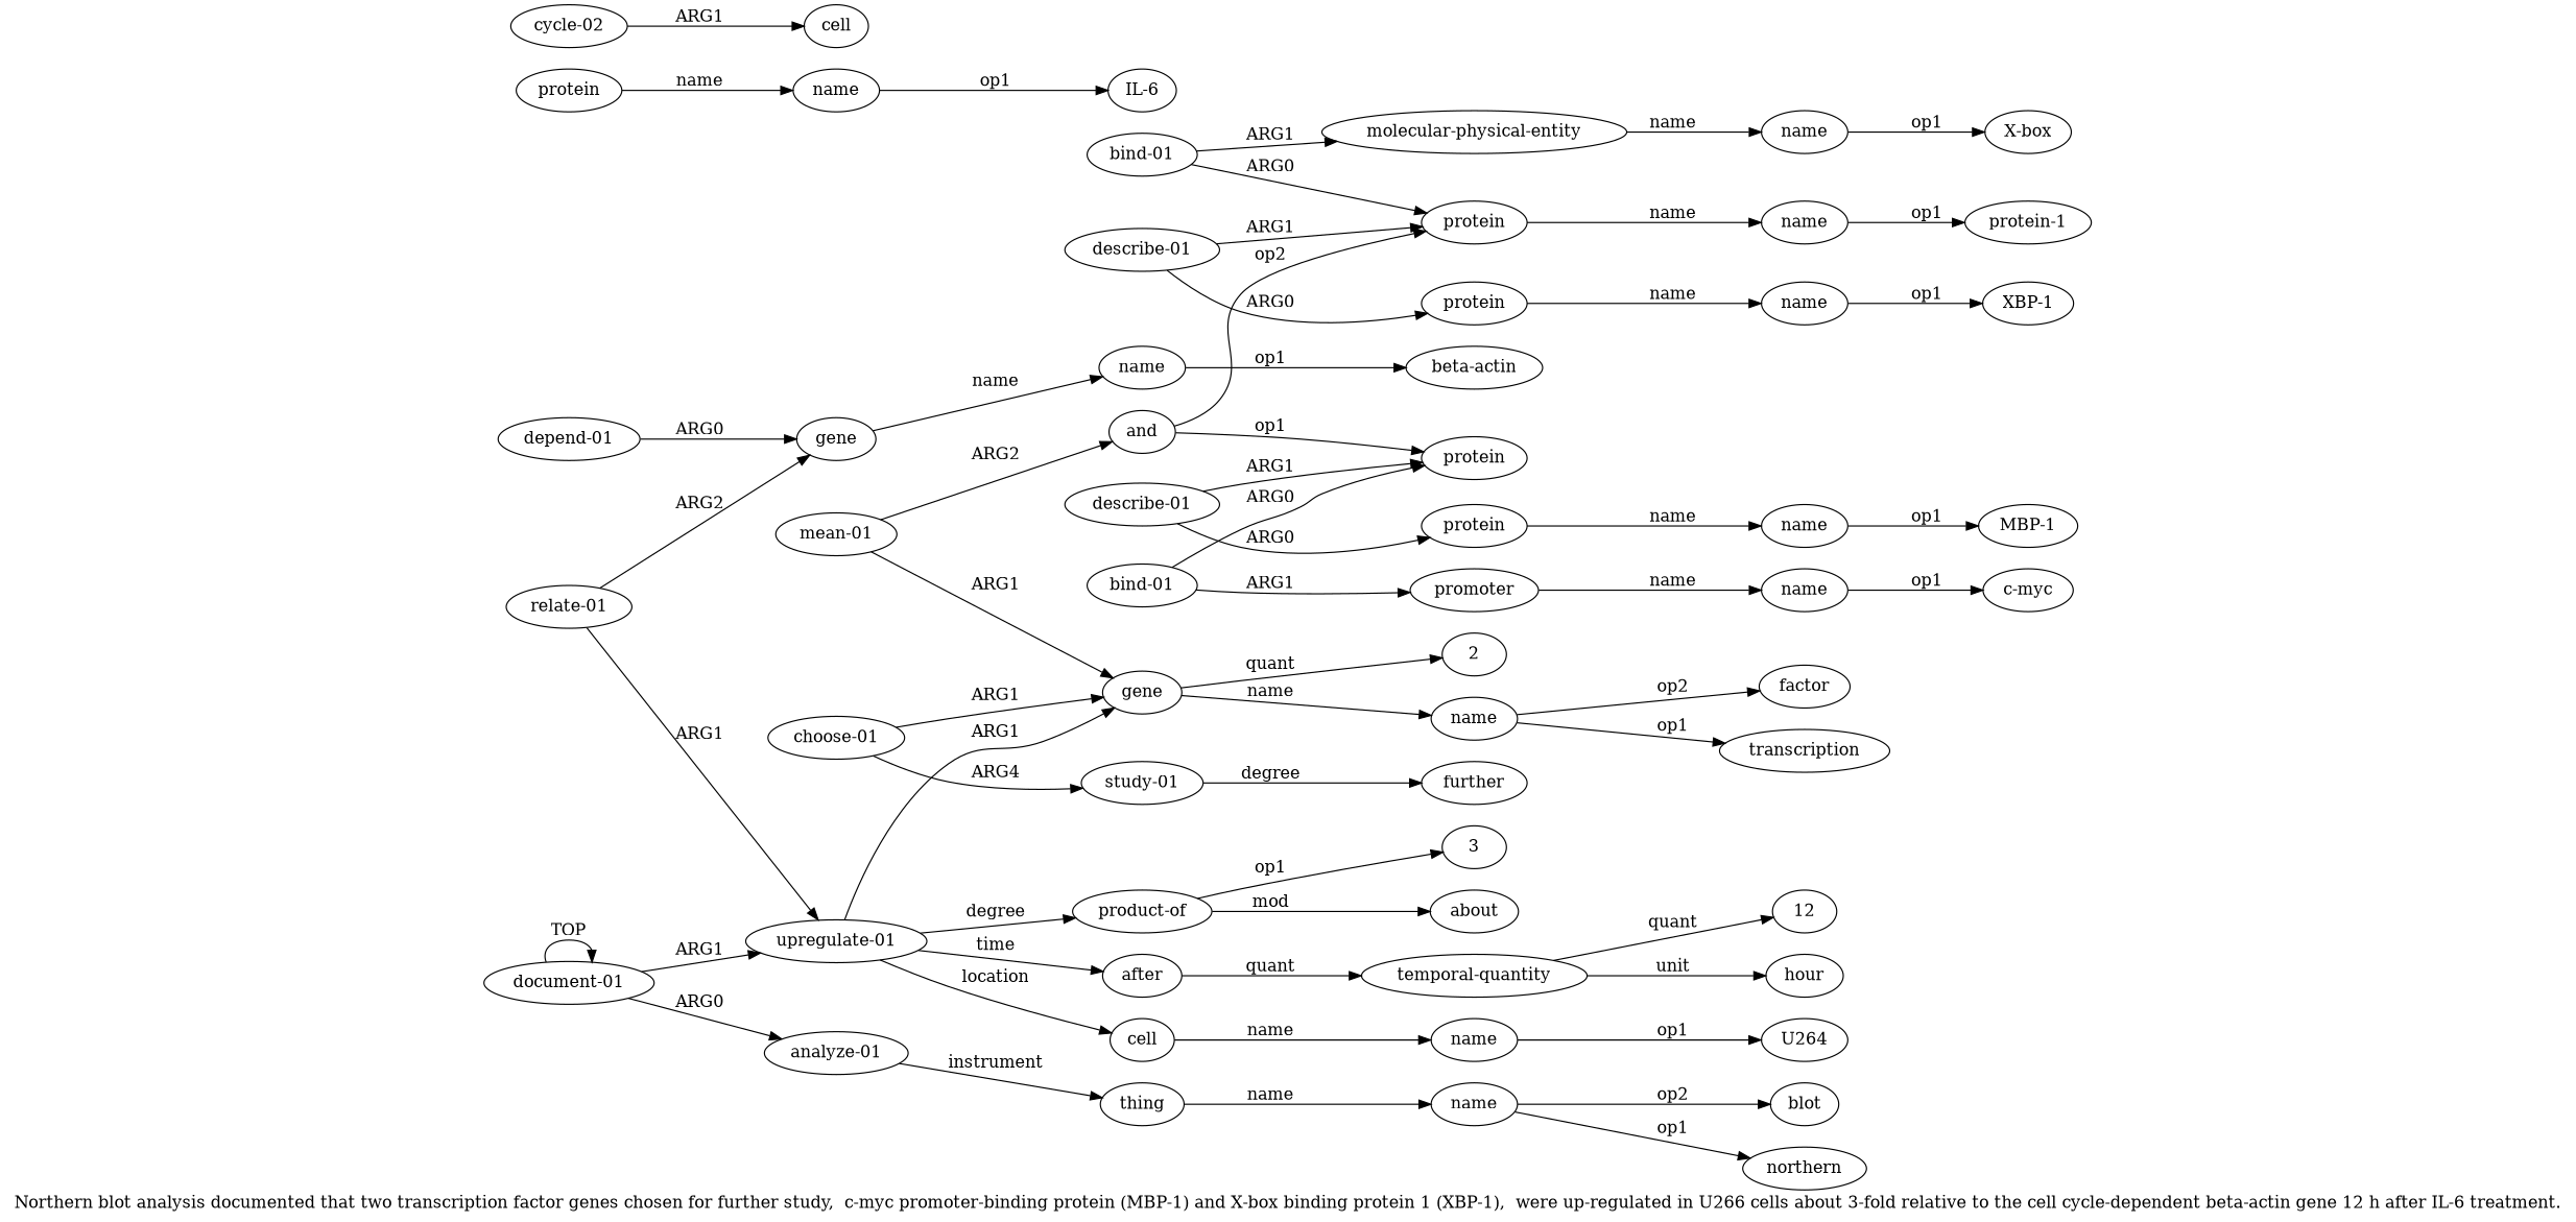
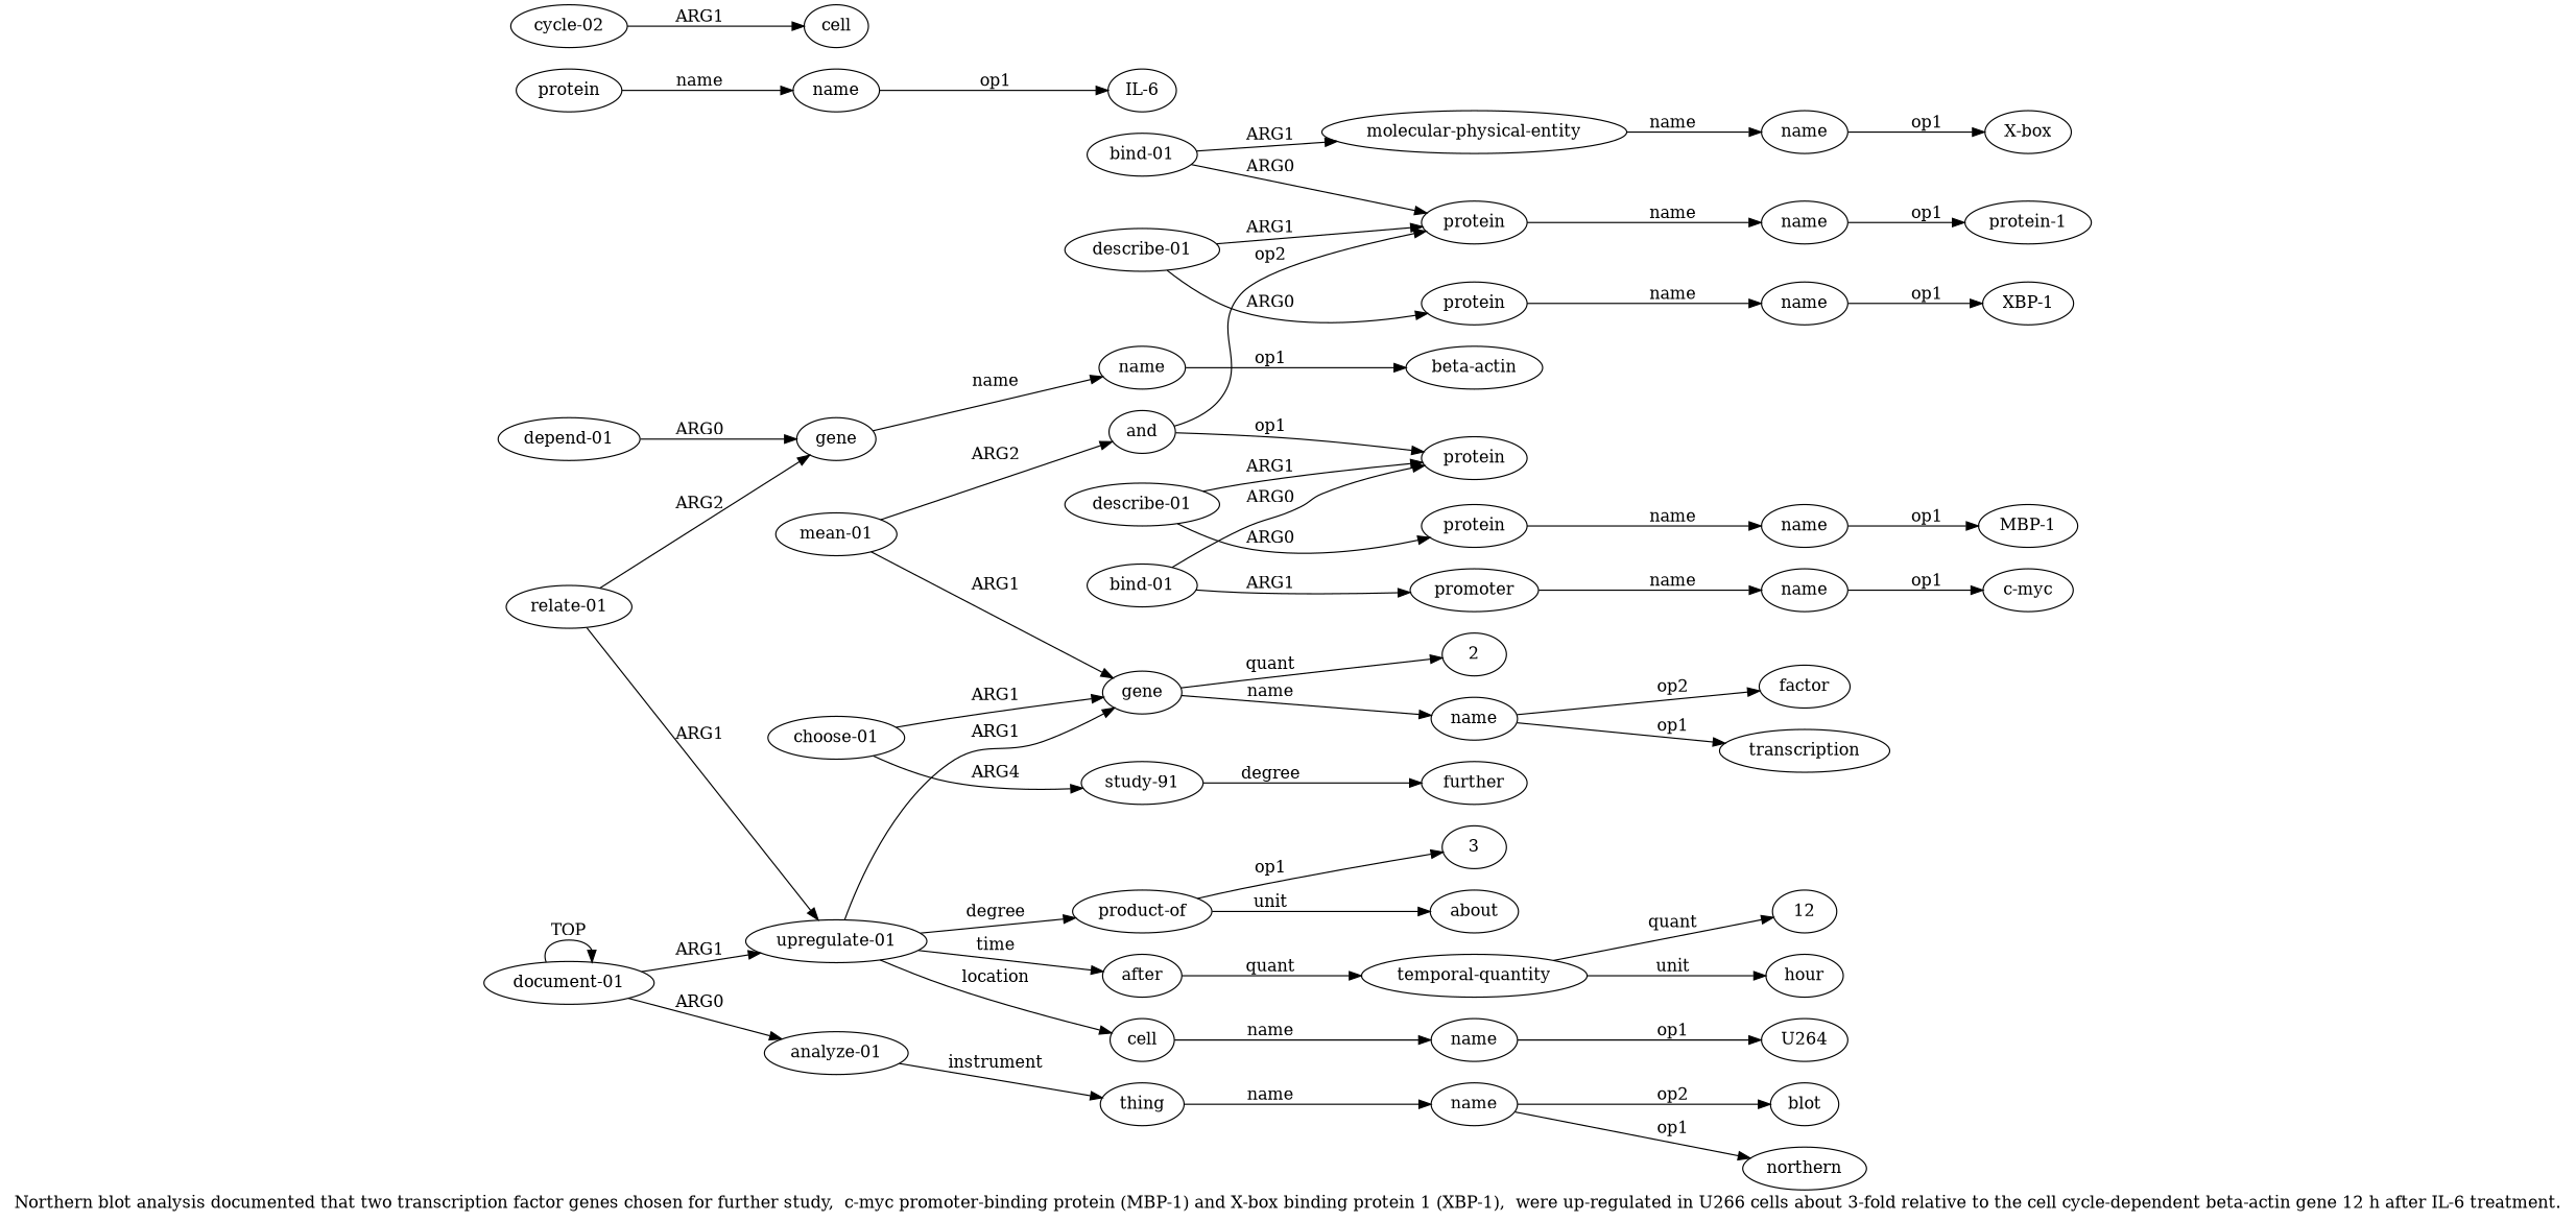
  digraph {
    label="Northern blot analysis documented that two transcription factor genes chosen for further study,  c-myc promoter-binding protein (MBP-1) and X-box binding protein 1 (XBP-1),  were up-regulated in U266 cells about 3-fold relative to the cell cycle-dependent beta-actin gene 12 h after IL-6 treatment."
    rankdir=LR
    node [color=black gold_ind=-1 gold_label=name test_ind=-1 test_label=name]
    edge [color=black gold_label=op1 test_label=op1]
    n1 [gold_ind=20 label=name test_ind=20]
    n2 [gold_label="protein-1" label="protein-1" test_label="protein-1"]
    n3 [gold_ind=21 gold_label="bind-01" label="bind-01" test_ind=21 test_label="bind-01"]
    n4 [gold_ind=22 gold_label="molecular-physical-entity" label="molecular-physical-entity" test_ind=22 test_label="molecular-physical-entity"]
    n5 [gold_ind=19 gold_label=protein label=protein test_ind=19 test_label=protein]
    n6 [gold_ind=23 label=name test_ind=23]
    n7 [gold_label="X-box" label="X-box" test_label="X-box"]
    n8 [gold_ind=24 gold_label="describe-01" label="describe-01" test_ind=24 test_label="describe-01"]
    n9 [gold_ind=25 gold_label=protein label=protein test_ind=25 test_label=protein]
    n10 [gold_ind=26 label=name test_ind=26]
    n11 [gold_label="XBP-1" label="XBP-1" test_label="XBP-1"]
    n12 [gold_ind=27 gold_label=cell label=cell test_ind=27 test_label=cell]
    n13 [gold_ind=28 label=name test_ind=28]
    n14 [gold_label=U266 label=U264 test_label=U266]
    n15 [gold_ind=29 gold_label="product-of" label="product-of" test_ind=29 test_label="product-of"]
    n16 [gold_label=3 label=3 test_label=3]
    n17 [gold_ind=30 gold_label=about label=about test_ind=30 test_label=about]
    n18 [gold_ind=31 gold_label=after label=after test_ind=31 test_label=after]
    n19 [gold_ind=35 gold_label="temporal-quantity" label="temporal-quantity" test_ind=35 test_label="temporal-quantity"]
    n20 [gold_ind=36 gold_label=hour label=hour test_ind=36 test_label=hour]
    n21 [gold_label=12 label=12 test_label=12]
    n22 [gold_ind=33 gold_label=protein label=protein test_ind=33 test_label=protein]
    n23 [gold_ind=34 label=name test_ind=34]
    n24 [gold_label=blot label=blot test_label=blot]
    n25 [gold_label="MBP-1" label="MBP-1" test_label="MBP-1"]
    n26 [gold_label=northern label=northern test_label=northern]
    n27 [gold_label="c-myc" label="c-myc" test_label="c-myc"]
    n28 [gold_ind=37 gold_label="relate-01" label="relate-01" test_ind=37 test_label="relate-01"]
    n29 [gold_ind=38 gold_label=gene label=gene test_ind=38 test_label=gene]
    n30 [gold_ind=4 gold_label="upregulate-01" label="upregulate-01" test_ind=4 test_label="upregulate-01"]
    n31 [gold_ind=39 label=name test_ind=39]
    n32 [gold_ind=5 gold_label=gene label=gene test_ind=5 test_label=gene]
    n33 [gold_label="beta-actin" label="beta-actin" test_label="beta-actin"]
    n34 [gold_ind=6 label=name test_ind=6]
    n35 [gold_label=2 label=2 test_label=2]
    n36 [gold_label="IL-6" label="IL-6" test_label="IL-6"]
    n37 [gold_ind=15 label=name test_ind=15]
    n38 [gold_ind=14 gold_label=promoter label=promoter test_ind=14 test_label=promoter]
    n39 [gold_ind=17 gold_label=protein label=protein test_ind=17 test_label=protein]
    n40 [gold_ind=18 label=name test_ind=18]
    n41 [gold_ind=16 gold_label="describe-01" label="describe-01" test_ind=16 test_label="describe-01"]
    n42 [gold_ind=12 gold_label=protein label=protein test_ind=12 test_label=protein]
    n43 [gold_ind=11 gold_label=and label=and test_ind=11 test_label=and]
    n44 [gold_ind=10 gold_label="mean-01" label="mean-01" test_ind=10 test_label="mean-01"]
    n45 [gold_label=factor label=factor test_label=factor]
    n46 [gold_label=transcription label=transcription test_label=transcription]
    n47 [gold_ind=13 gold_label="bind-01" label="bind-01" test_ind=13 test_label="bind-01"]
    n48 [gold_ind=1 gold_label="analyze-01" label="analyze-01" test_ind=1 test_label="analyze-01"]
    n49 [gold_ind=2 gold_label=thing label=thing test_ind=2 test_label=thing]
    n50 [gold_ind=3 label=name test_ind=3]
    n51 [gold_ind=0 gold_label="document-01" label="document-01" test_ind=0 test_label="document-01"]
    n52 [gold_ind=7 gold_label="choose-01" label="choose-01" test_ind=7 test_label="choose-01"]
-   n53 [gold_ind=8 gold_label="study-01" label="study-01" test_ind=8 test_label="study-01"]
+   n53 [gold_ind=8 gold_label="study-01" label="study-91" test_ind=8 test_label="study-01"]
    n54 [gold_ind=9 gold_label=further label=further test_ind=9 test_label=further]
    n55 [gold_ind=42 gold_label=cell label=cell test_ind=42 test_label=cell]
    n56 [gold_ind=40 gold_label="depend-01" label="depend-01" test_ind=40 test_label="depend-01"]
    n57 [gold_ind=41 gold_label="cycle-02" label="cycle-02" test_ind=41 test_label="cycle-02"]
    n1 -> n2 [label=op1]
    n3 -> n4 [gold_label=ARG1 label=ARG1 test_label=ARG1]
    n3 -> n5 [gold_label=ARG0 label=ARG0 test_label=ARG0]
    n4 -> n6 [gold_label=name label=name test_label=name]
    n5 -> n1 [gold_label=name label=name test_label=name]
    n6 -> n7 [label=op1]
    n8 -> n5 [gold_label=ARG1 label=ARG1 test_label=ARG1]
    n8 -> n9 [gold_label=ARG0 label=ARG0 test_label=ARG0]
    n9 -> n10 [gold_label=name label=name test_label=name]
    n10 -> n11 [label=op1]
    n12 -> n13 [gold_label=name label=name test_label=name]
    n13 -> n14 [label=op1]
    n15 -> n16 [label=op1]
-   n15 -> n17 [gold_label=mod label=mod test_label=mod]
+   n15 -> n17 [gold_label=mod label=unit test_label=mod]
    n18 -> n19 [gold_label=quant label=quant test_label=quant]
    n19 -> n20 [gold_label=unit label=unit test_label=unit]
    n19 -> n21 [gold_label=quant label=quant test_label=quant]
    n22 -> n23 [gold_label=name label=name test_label=name]
    n23 -> n36 [label=op1]
    n28 -> n29 [gold_label=ARG2 label=ARG2 test_label=ARG2]
    n28 -> n30 [gold_label=ARG1 label=ARG1 test_label=ARG1]
    n29 -> n31 [gold_label=name label=name test_label=name]
    n30 -> n12 [gold_label=location label=location test_label=location]
    n30 -> n15 [gold_label=degree label=degree test_label=degree]
    n30 -> n18 [gold_label=time label=time test_label=time]
    n30 -> n32 [gold_label=ARG1 label=ARG1 test_label=ARG1]
    n31 -> n33 [label=op1]
    n32 -> n34 [gold_label=name label=name test_label=name]
    n32 -> n35 [gold_label=quant label=quant test_label=quant]
    n34 -> n45 [gold_label=op2 label=op2 test_label=op2]
    n34 -> n46 [label=op1]
    n37 -> n27 [label=op1]
    n38 -> n37 [gold_label=name label=name test_label=name]
    n39 -> n40 [gold_label=name label=name test_label=name]
    n40 -> n25 [label=op1]
    n41 -> n39 [gold_label=ARG0 label=ARG0 test_label=ARG0]
    n41 -> n42 [gold_label=ARG1 label=ARG1 test_label=ARG1]
    n43 -> n5 [gold_label=op2 label=op2 test_label=op2]
    n43 -> n42 [label=op1]
    n44 -> n32 [gold_label=ARG1 label=ARG1 test_label=ARG1]
    n44 -> n43 [gold_label=ARG2 label=ARG2 test_label=ARG2]
    n47 -> n38 [gold_label=ARG1 label=ARG1 test_label=ARG1]
    n47 -> n42 [gold_label=ARG0 label=ARG0 test_label=ARG0]
    n48 -> n49 [gold_label=instrument label=instrument test_label=instrument]
    n49 -> n50 [gold_label=name label=name test_label=name]
    n50 -> n24 [gold_label=op2 label=op2 test_label=op2]
    n50 -> n26 [label=op1]
    n51 -> n30 [gold_label=ARG1 label=ARG1 test_label=ARG1]
    n51 -> n48 [gold_label=ARG0 label=ARG0 test_label=ARG0]
    n51 -> n51 [gold_label=TOP label=TOP test_label=TOP]
    n52 -> n32 [gold_label=ARG1 label=ARG1 test_label=ARG1]
    n52 -> n53 [gold_label=ARG4 label=ARG4 test_label=ARG4]
    n53 -> n54 [gold_label=degree label=degree test_label=degree]
    n56 -> n29 [gold_label=ARG0 label=ARG0 test_label=ARG0]
    n57 -> n55 [gold_label=ARG1 label=ARG1 test_label=ARG1]
  }
